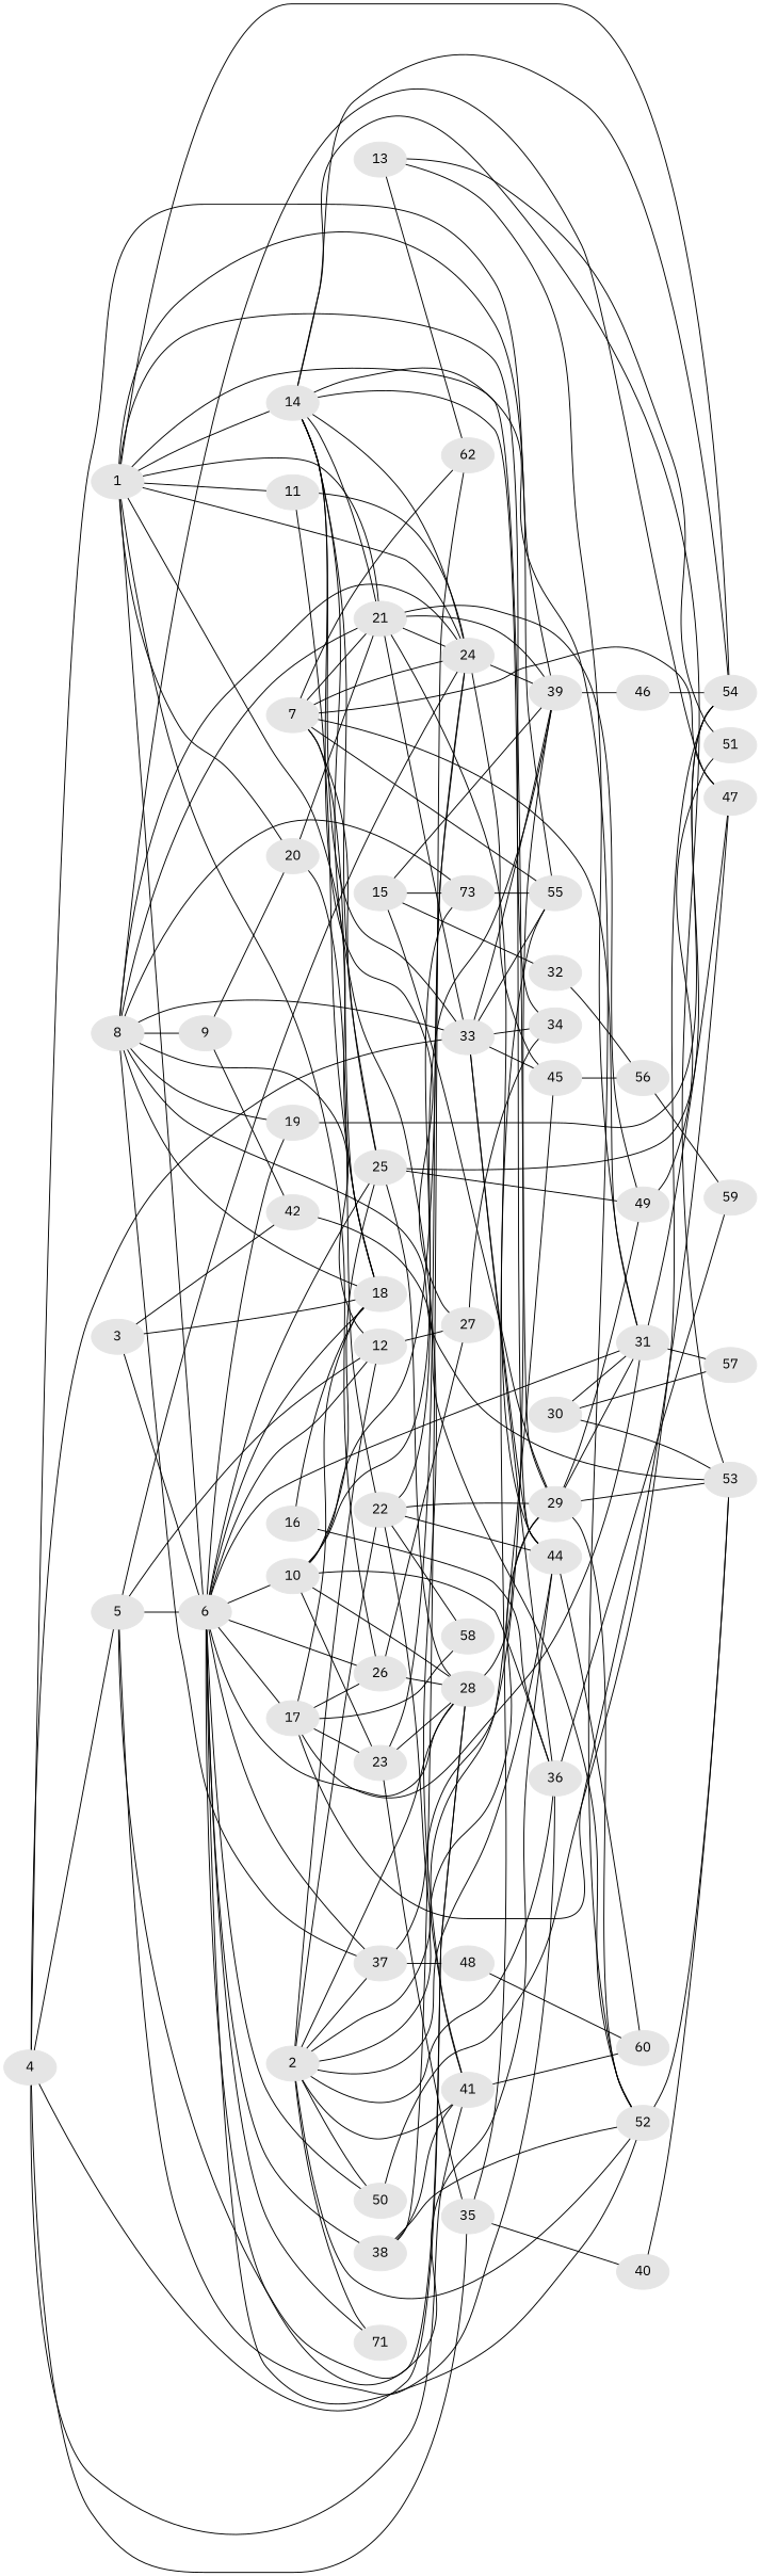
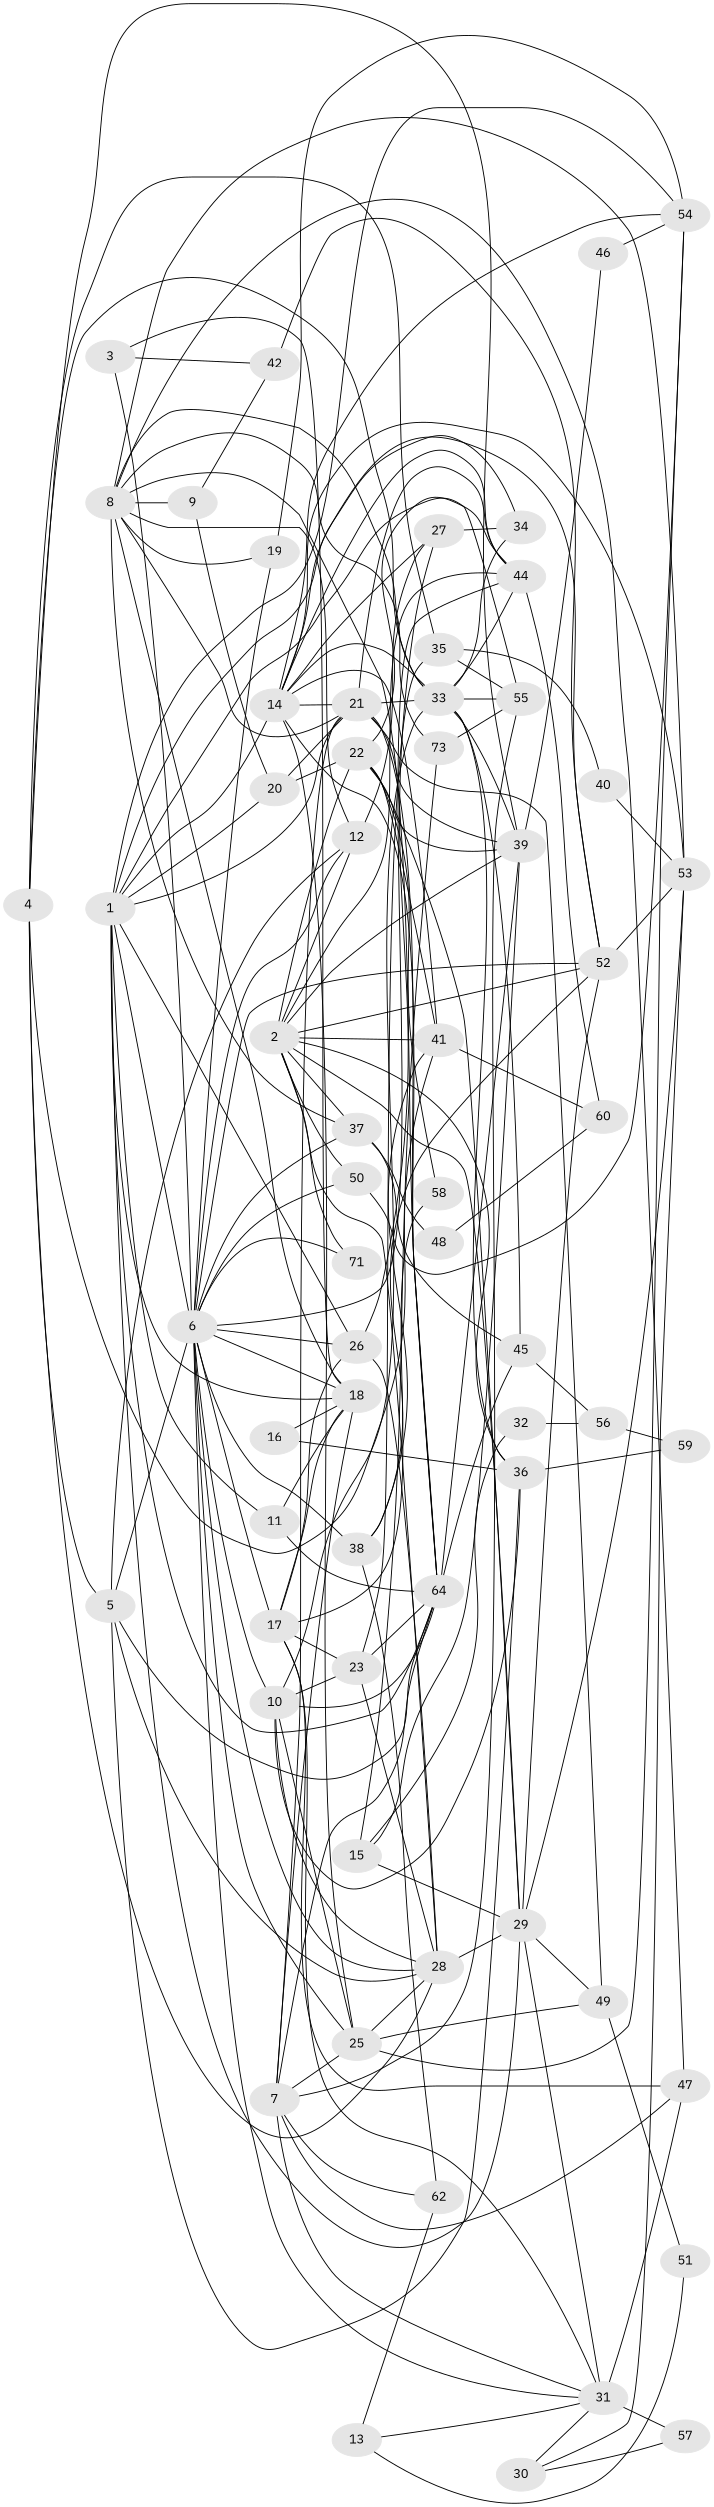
  graph {
    fontname="IBM Plex Sans"
    rankdir=LR
    node [color=gray90 fontname="IBM Plex Sans" style=filled]
    edge [fontname="IBM Plex Sans" weight=1.0]
    1
    6
    11
    14
    18
    20
    21
-   24
+   24 [label=64]
    26
    29
    34
    54
    55
    12
    28
    37
    44
    50
    52
    n20 [label=71]
    10
    17
    19
    25
    31
    38
    41
    33
    53
    27
    22
    39
    49
    45
    2
    36
    58
    59
    48
    46
    60
    3
    42
    4
    5
    35
    40
    23
    47
    57
    62
    7
    8
    9
    n55 [label=73]
    13
    51
    15
    32
    56
    16
    30
    1 -- 6
    1 -- 11
    1 -- 14
    1 -- 18
    1 -- 20
    1 -- 21
    1 -- 24
    1 -- 26
    1 -- 29
    1 -- 34
    1 -- 54
    1 -- 55
    6 -- 18
    6 -- 26
    6 -- 12 [weight=2.0]
    6 -- 28 [weight=2.0]
    6 -- 37
    6 -- 44
    6 -- 50
    6 -- 52
    6 -- n20
    6 -- 10
    6 -- 17
    6 -- 19
    6 -- 25
    6 -- 31 [weight=2.0]
    6 -- 38
    11 -- 18
    11 -- 24
    14 -- 21
    14 -- 24
    14 -- 54
    14 -- 44
    14 -- 52
    14 -- 25
    14 -- 41
    14 -- 33
    14 -- 53
    14 -- 27
    20 -- 21
    20 -- 22
    21 -- 24
    21 -- 44
    21 -- 33
    21 -- 39
    21 -- 49
    24 -- 39
    24 -- 45
    26 -- 28
    26 -- 27
    29 -- 52
    29 -- 31
    29 -- 53
    29 -- 49
    12 -- 27 [weight=2.0]
    28 -- 29
    37 -- 45
    37 -- 48
    44 -- 60
    50 -- 54
    52 -- 53
    10 -- 24
    10 -- 28
    10 -- 25 [weight=4.0]
-   10 -- n55
+   10 -- 33
    10 -- 36
    10 -- 23
    17 -- 18
    17 -- 26
    17 -- 31
    17 -- 58
    17 -- 23
    17 -- 47
    19 -- 54
    25 -- 54
    25 -- 28
    25 -- 49 [weight=2.0]
    31 -- 47
    31 -- 57
    38 -- 52 [weight=2.0]
    38 -- 41
    38 -- 62
    41 -- 60
    33 -- 34
    33 -- 55
    33 -- 44
    33 -- 39
    33 -- 45
    33 -- 36
    27 -- 34
    22 -- 29
    22 -- 44
    22 -- 41
    22 -- 39
    22 -- 58
    39 -- 46
    49 -- 51
    45 -- 56
    2 -- 29
    2 -- 12
    2 -- 28 [weight=2.0]
    2 -- 37
    2 -- 44
    2 -- 50 [weight=2.0]
    2 -- 52
    2 -- n20
    2 -- 41
    2 -- 22
    2 -- 39
    2 -- 36
    36 -- 59
    48 -- 60
    46 -- 54
    3 -- 6
    3 -- 18
    3 -- 42
    42 -- 52
    4 -- 28
    4 -- 41
    4 -- 33
    4 -- 39
    4 -- 5
    4 -- 35
    5 -- 6
    5 -- 24
    5 -- 12 [weight=2.0]
    5 -- 28
    5 -- 36
    35 -- 55
    35 -- 40
    40 -- 53
    23 -- 24
    23 -- 28
    23 -- 35
    7 -- 18
    7 -- 21
    7 -- 24
    7 -- 55
    7 -- 25
    7 -- 31
    7 -- 47
    7 -- 62
    8 -- 18
    8 -- 21
    8 -- 24
    8 -- 12 [weight=2.0]
    8 -- 37
    8 -- 19
    8 -- 33
    8 -- 53
    8 -- 47 [weight=2.0]
    8 -- 9 [weight=2.0]
    8 -- n55
    9 -- 20
    9 -- 42
    n55 -- 55
    13 -- 31
    13 -- 62
    13 -- 51
    15 -- 29
    15 -- 39
    15 -- n55
    15 -- 32
    32 -- 56
    56 -- 59
    16 -- 18
    16 -- 36
    30 -- 31
    30 -- 53
    30 -- 57
  }
